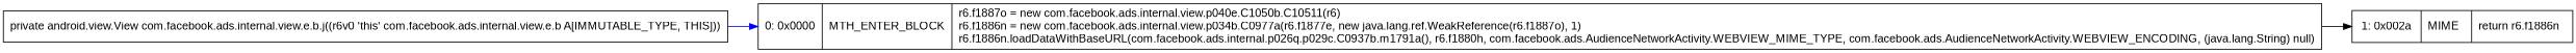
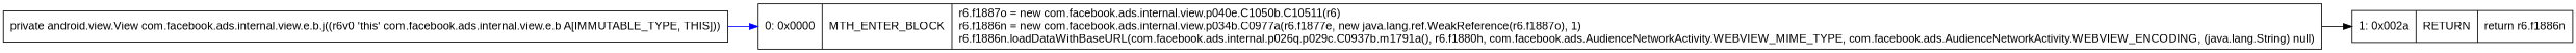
  digraph {
    rankdir=LR
    fontname="Liberation Sans"
    node [shape=record fontname="Liberation Sans"]
    edge [fontname="Liberation Sans"]
    n1 [label="{0\:\ 0x0000|MTH_ENTER_BLOCK\l|r6.f1887o = new com.facebook.ads.internal.view.p040e.C1050b.C10511(r6)\lr6.f1886n = new com.facebook.ads.internal.view.p034b.C0977a(r6.f1877e, new java.lang.ref.WeakReference(r6.f1887o), 1)\lr6.f1886n.loadDataWithBaseURL(com.facebook.ads.internal.p026q.p029c.C0937b.m1791a(), r6.f1880h, com.facebook.ads.AudienceNetworkActivity.WEBVIEW_MIME_TYPE, com.facebook.ads.AudienceNetworkActivity.WEBVIEW_ENCODING, (java.lang.String) null)\l}"]
-   n2 [label="{1\:\ 0x002a|MIME\l|return r6.f1886n\l}"]
+   n2 [label="{1\:\ 0x002a|RETURN\l|return r6.f1886n\l}"]
    n3 [label="{private android.view.View com.facebook.ads.internal.view.e.b.j((r6v0 'this' com.facebook.ads.internal.view.e.b A[IMMUTABLE_TYPE, THIS])) }"]
    n1 -> n2 [color=black]
    n3 -> n1 [color=blue]
  }
